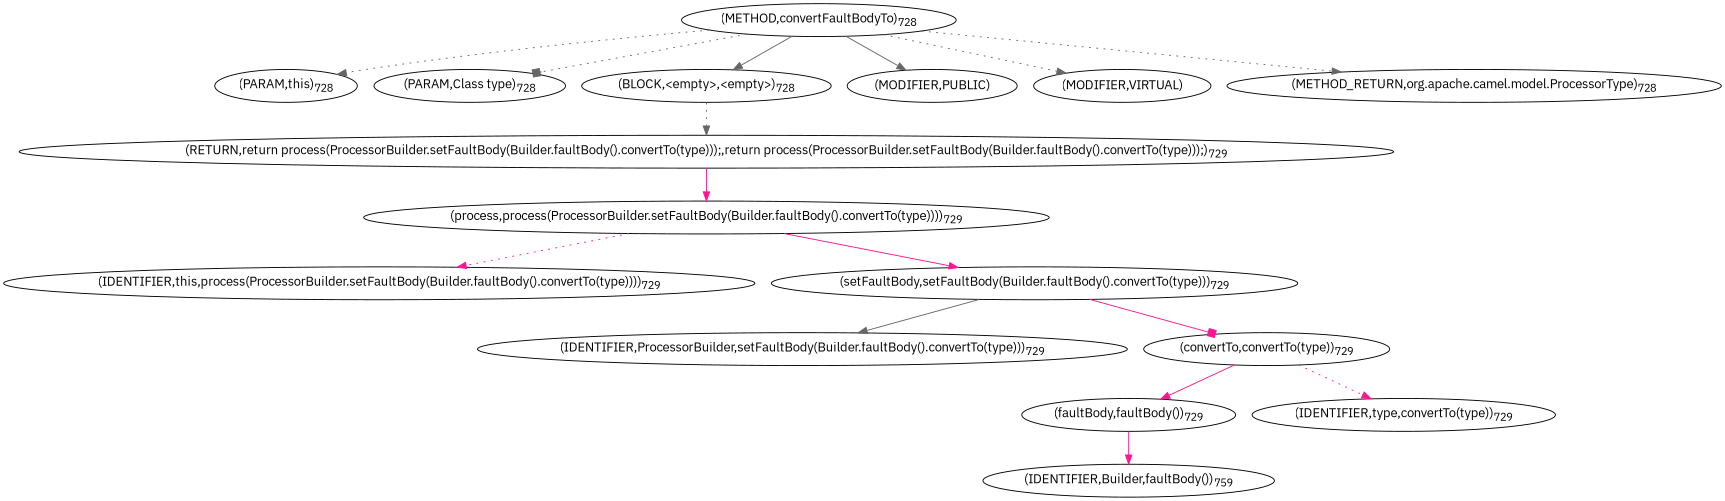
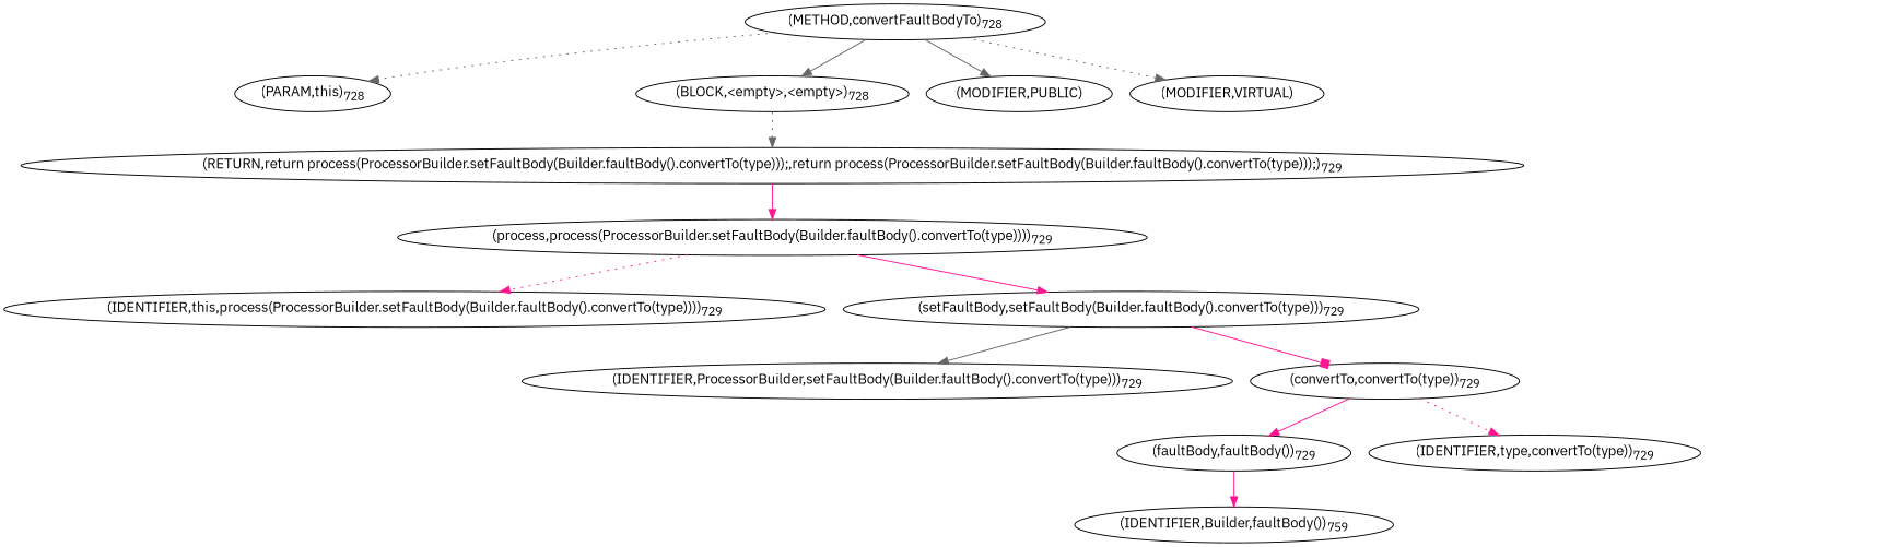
  digraph {
    fontname="IBM Plex Sans"
    node [fontname="IBM Plex Sans"]
    edge [arrowhead=normal color=gray40 fontname="IBM Plex Sans" style=solid]
    n1 [label=<(METHOD,convertFaultBodyTo)<SUB>728</SUB>>]
    n2 [label=<(PARAM,this)<SUB>728</SUB>>]
-   n3 [label=<(PARAM,Class type)<SUB>728</SUB>>]
    n4 [label=<(BLOCK,&lt;empty&gt;,&lt;empty&gt;)<SUB>728</SUB>>]
    n5 [label=<(MODIFIER,PUBLIC)>]
    n6 [label=<(MODIFIER,VIRTUAL)>]
-   n7 [label=<(METHOD_RETURN,org.apache.camel.model.ProcessorType)<SUB>728</SUB>>]
    n8 [label=<(RETURN,return process(ProcessorBuilder.setFaultBody(Builder.faultBody().convertTo(type)));,return process(ProcessorBuilder.setFaultBody(Builder.faultBody().convertTo(type)));)<SUB>729</SUB>>]
    n9 [label=<(process,process(ProcessorBuilder.setFaultBody(Builder.faultBody().convertTo(type))))<SUB>729</SUB>>]
    n10 [label=<(IDENTIFIER,this,process(ProcessorBuilder.setFaultBody(Builder.faultBody().convertTo(type))))<SUB>729</SUB>>]
    n11 [label=<(setFaultBody,setFaultBody(Builder.faultBody().convertTo(type)))<SUB>729</SUB>>]
    n12 [label=<(IDENTIFIER,ProcessorBuilder,setFaultBody(Builder.faultBody().convertTo(type)))<SUB>729</SUB>>]
    n13 [label=<(convertTo,convertTo(type))<SUB>729</SUB>>]
    n14 [label=<(faultBody,faultBody())<SUB>729</SUB>>]
    n15 [label=<(IDENTIFIER,type,convertTo(type))<SUB>729</SUB>>]
    n16 [label=<(IDENTIFIER,Builder,faultBody())<SUB>759</SUB>>]
    n1 -> n2 [style=dotted]
-   n1 -> n3 [arrowhead=box style=dotted]
    n1 -> n4
    n1 -> n5
    n1 -> n6 [style=dotted]
-   n1 -> n7 [style=dotted]
    n4 -> n8 [style=dotted]
    n8 -> n9 [color=deeppink]
    n9 -> n10 [color=deeppink style=dotted]
    n9 -> n11 [color=deeppink]
    n11 -> n12
    n11 -> n13 [arrowhead=box color=deeppink]
    n13 -> n14 [color=deeppink]
    n13 -> n15 [color=deeppink style=dotted]
    n14 -> n16 [color=deeppink]
  }
